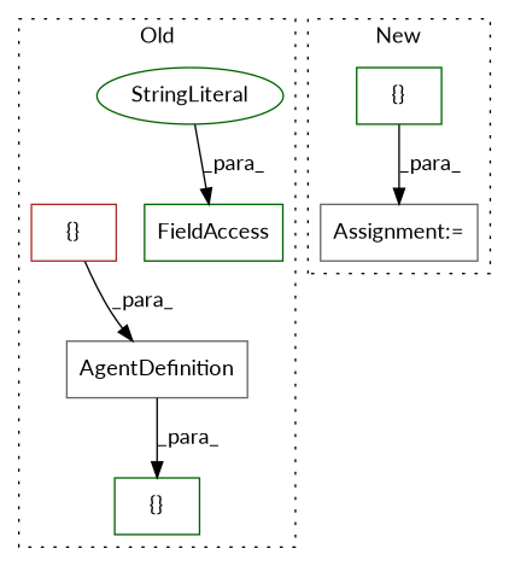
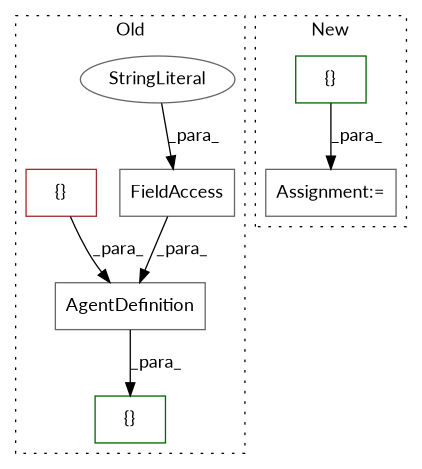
  digraph {
    fontname=Lato
    node [a=4 color=gray40 fontname=Lato l="1,1" shape=box]
    edge [fontname=Lato]
    n1 [a=32 l="16,1" label=AgentDefinition s="5027,5122"]
    n2 [color=darkgreen label="{}" s="4934,5123"]
-   n3 [a=45 color=darkgreen l=6 label=StringLiteral s=5043 shape=ellipse]
+   n3 [a=45 l=6 label=StringLiteral s=5043 shape=ellipse]
    n4 [color=brown label="{}" s="5075,5121"]
-   n5 [a=22 color=darkgreen l=15 label=FieldAccess s=5050]
+   n5 [a=22 l=15 label=FieldAccess s=5050]
    n6 [color=darkgreen label="{}" s="5356,5362"]
    n7 [a=7 l=1 label="Assignment:=" s=4995]
    subgraph cluster_1 {
      label=Old
      style=dotted
      n1
      n2
      n3
      n4
      n5
    }
    subgraph cluster_2 {
      label=New
      style=dotted
      n6
      n7
    }
    n1 -> n2 [label=_para_]
    n3 -> n5 [label=_para_]
    n4 -> n1 [label=_para_]
+   n5 -> n1 [label=_para_]
    n6 -> n7 [label=_para_]
  }
